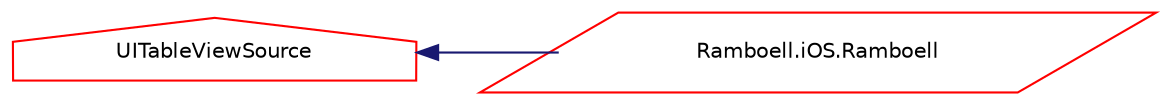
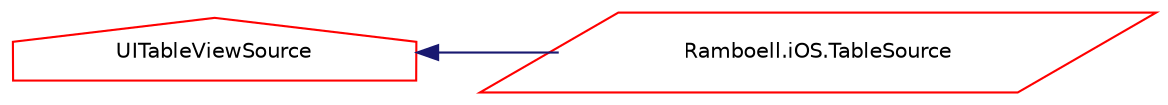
  digraph {
    rankdir=LR
    node [color=red fillcolor=white fontname=Helvetica fontsize=10 style=filled]
    n1 [height=0.2 label=UITableViewSource shape=house width=0.4]
-   n2 [height=0.2 label="Ramboell.iOS.Ramboell" shape=parallelogram width=0.4]
+   n2 [height=0.2 label="Ramboell.iOS.TableSource" shape=parallelogram width=0.4]
    n1 -> n2 [color=midnightblue dir=back fontname=Helvetica fontsize=10 labelfontname=Helvetica labelfontsize=10 style=solid]
  }
